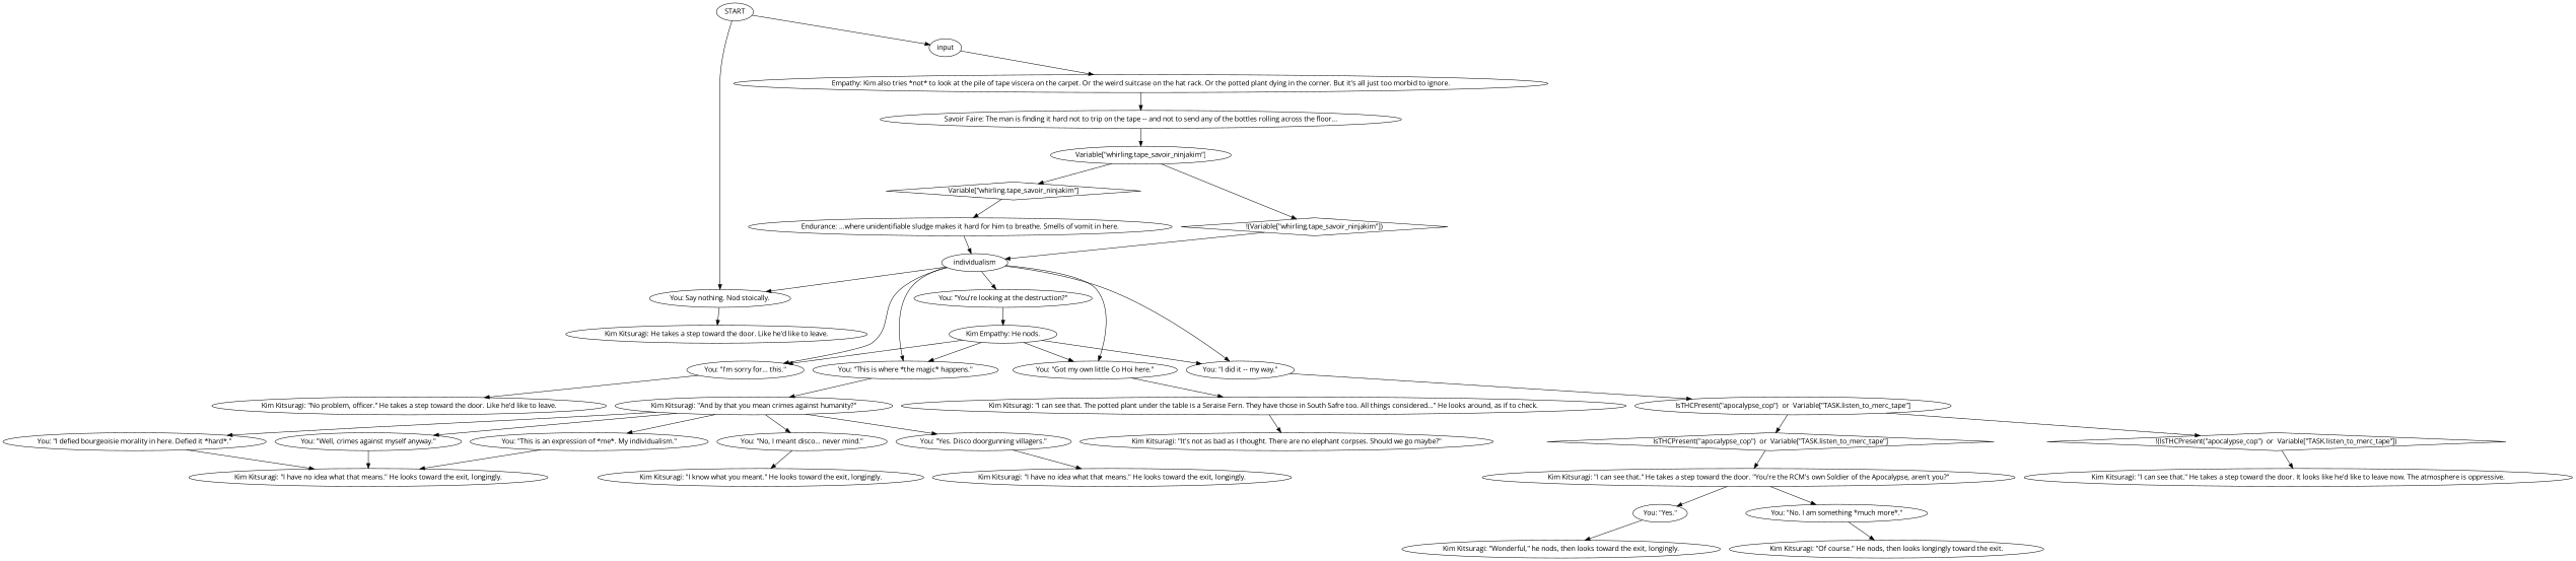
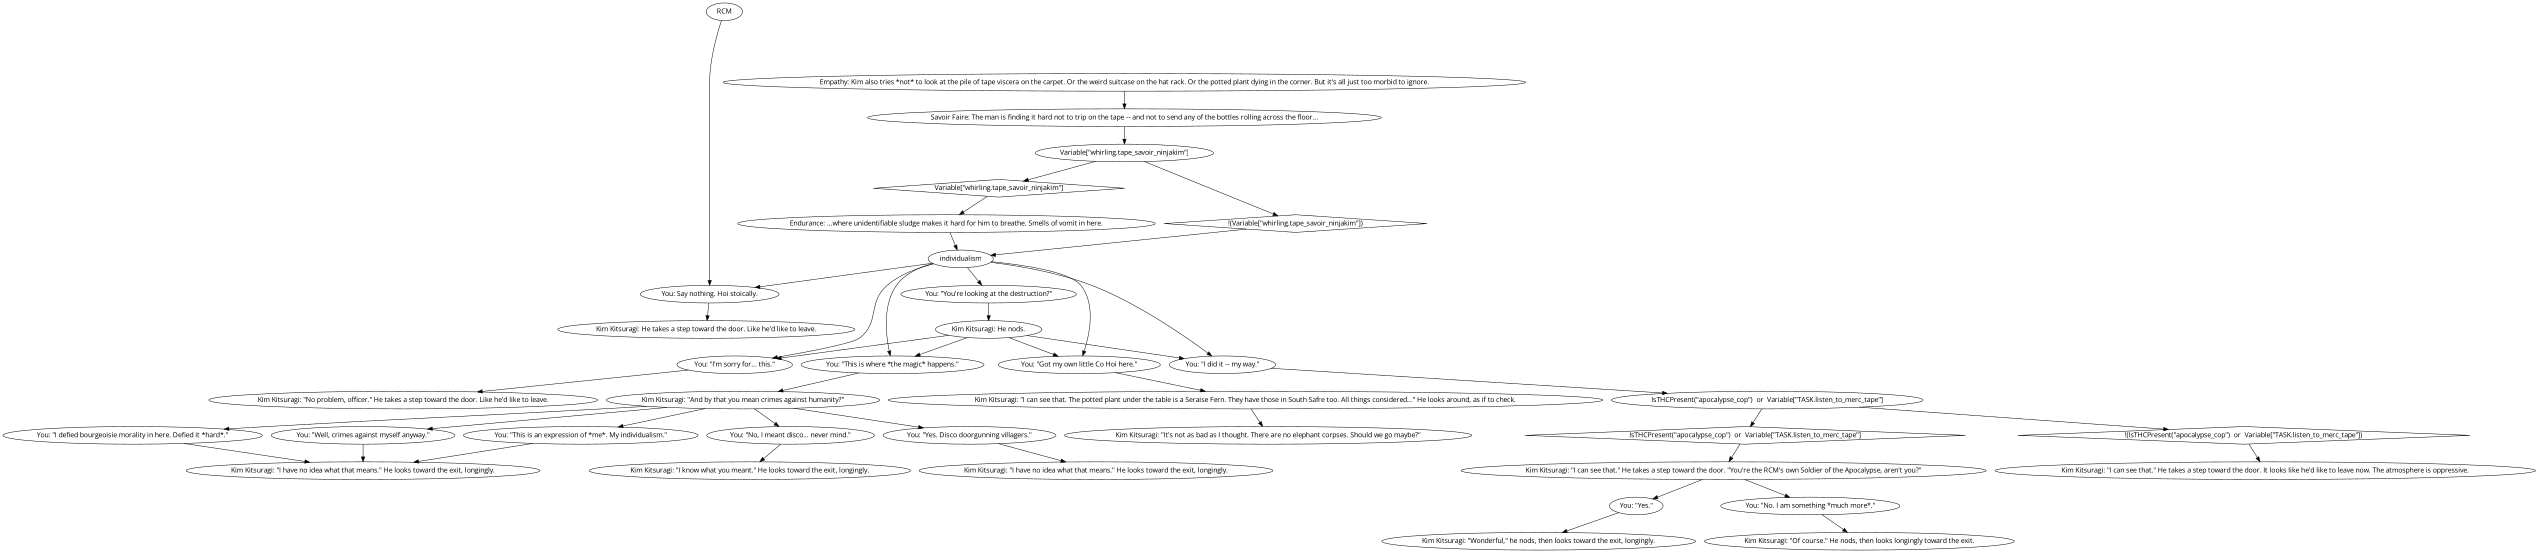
  digraph {
    fontname="Open Sans"
    node [fontname="Open Sans"]
    edge [fontname="Open Sans"]
-   n1 [label=START]
-   n2 [label=input]
-   n3 [label="You: Say nothing. Nod stoically."]
+   n1 [label=RCM]
+   n3 [label="You: Say nothing. Hoi stoically."]
    n4 [label="Empathy: Kim also tries *not* to look at the pile of tape viscera on the carpet. Or the weird suitcase on the hat rack. Or the potted plant dying in the corner. But it's all just too morbid to ignore."]
    n5 [label="Savoir Faire: The man is finding it hard not to trip on the tape -- and not to send any of the bottles rolling across the floor..."]
    n6 [label="Kim Kitsuragi: \"Of course.\" He nods, then looks longingly toward the exit."]
    n7 [label="You: \"This is an expression of *me*. My individualism.\""]
    n8 [label="Kim Kitsuragi: \"I have no idea what that means.\" He looks toward the exit, longingly."]
    n9 [label="Kim Kitsuragi: \"I have no idea what that means.\" He looks toward the exit, longingly."]
    n10 [label="You: \"I defied bourgeoisie morality in here. Defied it *hard*.\""]
    n11 [label="Endurance: ...where unidentifiable sludge makes it hard for him to breathe. Smells of vomit in here."]
    n12 [label=individualism]
    n13 [label="You: \"This is where *the magic* happens.\""]
    n14 [label="You: \"Got my own little Co Hoi here.\""]
    n15 [label="You: \"I did it -- my way.\""]
    n16 [label="You: \"I'm sorry for... this.\""]
    n17 [label="You: \"You're looking at the destruction?\""]
    n18 [label="Kim Kitsuragi: \"I can see that.\" He takes a step toward the door. It looks like he'd like to leave now. The atmosphere is oppressive."]
    n19 [label="Kim Kitsuragi: \"And by that you mean crimes against humanity?\""]
    n20 [label="You: \"Well, crimes against myself anyway.\""]
    n21 [label="You: \"No, I meant disco... never mind.\""]
    n22 [label="You: \"Yes. Disco doorgunning villagers.\""]
    n23 [label="Variable[\"whirling.tape_savoir_ninjakim\"]"]
    n24 [label="Variable[\"whirling.tape_savoir_ninjakim\"]" shape=diamond]
    n25 [label="!(Variable[\"whirling.tape_savoir_ninjakim\"])" shape=diamond]
    n26 [label="Kim Kitsuragi: \"It's not as bad as I thought. There are no elephant corpses. Should we go maybe?\""]
    n27 [label="Kim Kitsuragi: \"Wonderful,\" he nods, then looks toward the exit, longingly."]
    n28 [label="You: \"Yes.\""]
    n29 [label="You: \"No. I am something *much more*.\""]
    n30 [label="Kim Kitsuragi: He takes a step toward the door. Like he'd like to leave."]
    n31 [label="Kim Kitsuragi: \"I can see that. The potted plant under the table is a Seraise Fern. They have those in South Safre too. All things considered...\" He looks around, as if to check."]
    n32 [label="IsTHCPresent(\"apocalypse_cop\")  or  Variable[\"TASK.listen_to_merc_tape\"]"]
    n33 [label="IsTHCPresent(\"apocalypse_cop\")  or  Variable[\"TASK.listen_to_merc_tape\"]" shape=diamond]
    n34 [label="!(IsTHCPresent(\"apocalypse_cop\")  or  Variable[\"TASK.listen_to_merc_tape\"])" shape=diamond]
    n35 [label="Kim Kitsuragi: \"I know what you meant.\" He looks toward the exit, longingly."]
    n36 [label="Kim Kitsuragi: \"No problem, officer.\" He takes a step toward the door. Like he'd like to leave."]
-   n37 [label="Kim Empathy: He nods."]
+   n37 [label="Kim Kitsuragi: He nods."]
    n38 [label="Kim Kitsuragi: \"I can see that.\" He takes a step toward the door. \"You're the RCM's own Soldier of the Apocalypse, aren't you?\""]
-   n1 -> n2
    n1 -> n3
-   n2 -> n4
    n3 -> n30
    n4 -> n5
    n5 -> n23
    n7 -> n8
    n10 -> n8
    n11 -> n12
    n12 -> n3
    n12 -> n13
    n12 -> n14
    n12 -> n15
    n12 -> n16
    n12 -> n17
    n13 -> n19
    n14 -> n31
    n15 -> n32
    n16 -> n36
    n17 -> n37
    n19 -> n7
    n19 -> n10
    n19 -> n20
    n19 -> n21
    n19 -> n22
    n20 -> n8
    n21 -> n35
    n22 -> n9
    n23 -> n24
    n23 -> n25
    n24 -> n11
    n25 -> n12
    n28 -> n27
    n29 -> n6
    n31 -> n26
    n32 -> n33
    n32 -> n34
    n33 -> n38
    n34 -> n18
    n37 -> n13
    n37 -> n14
    n37 -> n15
    n37 -> n16
    n38 -> n28
    n38 -> n29
  }
